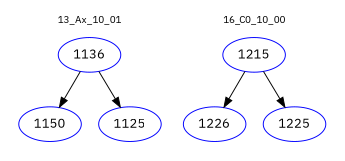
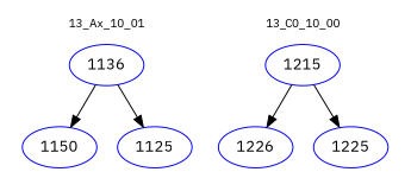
  digraph {
    fontname="IBM Plex Sans"
    node [color=blue fontname="IBM Plex Sans"]
    edge [color=black fontname="IBM Plex Sans"]
    n1 [label=1136]
    n2 [label=1150]
    n3 [label=1125]
    n4 [label=1215]
    n5 [label=1226]
    n6 [label=1225]
    subgraph cluster_1 {
      color=white
      fontsize=10
      label="13_Ax_10_01"
      n1
      n2
      n3
    }
    subgraph cluster_2 {
      color=white
      fontsize=10
-     label="16_C0_10_00"
+     label="13_C0_10_00"
      n4
      n5
      n6
    }
    n1 -> n2
    n1 -> n3
    n4 -> n5
    n4 -> n6
  }
